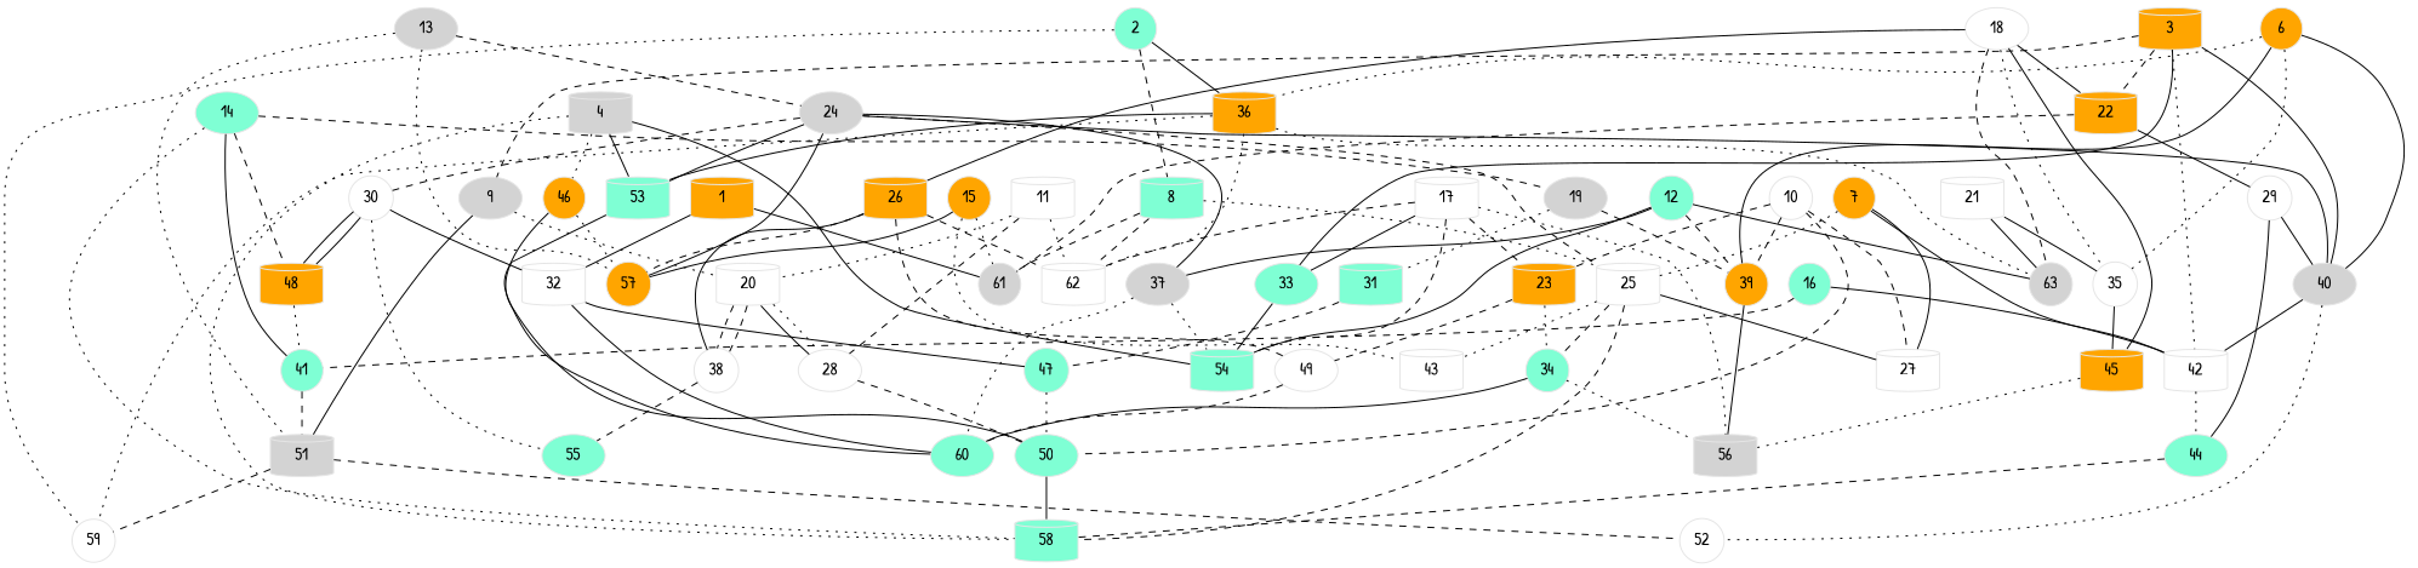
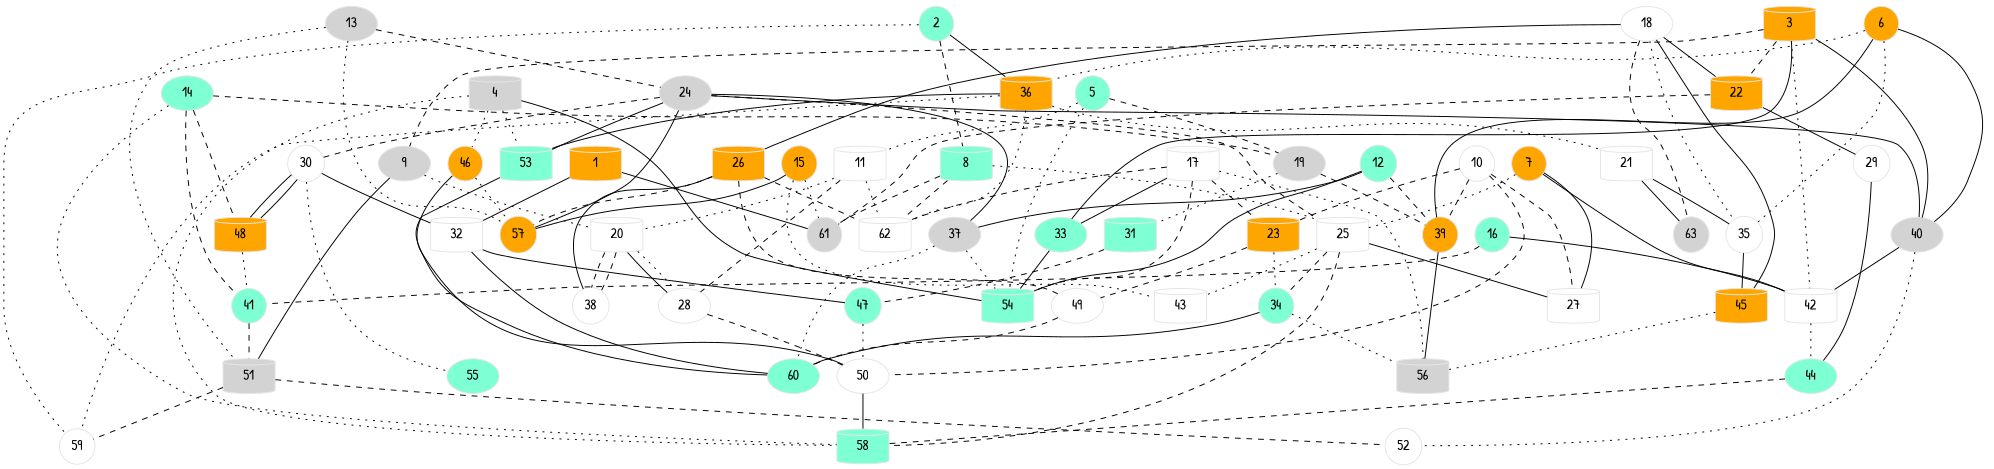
  graph {
    fontname="Patrick Hand"
    node [color=gray90 fillcolor=white fontname="Patrick Hand" shape=cylinder style=filled]
    edge [fontname="Patrick Hand" style=solid]
    1 [fillcolor=orange]
    32
    61 [fillcolor=lightgrey shape=circle]
    47 [fillcolor=aquamarine shape=circle]
    60 [fillcolor=aquamarine shape=ellipse]
    2 [fillcolor=aquamarine shape=circle]
    8 [fillcolor=aquamarine]
    36 [fillcolor=orange]
    59 [shape=circle]
    25
    62
    53 [fillcolor=aquamarine]
    63 [fillcolor=lightgrey shape=circle]
    3 [fillcolor=orange]
    9 [fillcolor=lightgrey shape=ellipse]
    22 [fillcolor=orange]
    33 [fillcolor=aquamarine shape=ellipse]
    40 [fillcolor=lightgrey shape=ellipse]
    42
    20
    51 [fillcolor=lightgrey]
    29 [shape=circle]
    54 [fillcolor=aquamarine]
    52 [shape=circle]
    44 [fillcolor=aquamarine shape=ellipse]
    4 [fillcolor=lightgrey]
    46 [fillcolor=orange shape=circle]
    58 [fillcolor=aquamarine]
-   50 [fillcolor=aquamarine shape=ellipse]
+   50 [shape=ellipse]
    57 [fillcolor=orange shape=circle]
+   5 [fillcolor=aquamarine shape=circle]
    11
    19 [fillcolor=lightgrey shape=ellipse]
    28 [shape=ellipse]
    39 [fillcolor=orange shape=circle]
    31 [fillcolor=aquamarine]
    6 [fillcolor=orange shape=circle]
    35 [shape=circle]
    45 [fillcolor=orange]
    56 [fillcolor=lightgrey]
    7 [fillcolor=orange shape=circle]
    27
    43
    34 [fillcolor=aquamarine shape=circle]
    38 [shape=circle]
    10 [shape=circle]
    23 [fillcolor=orange]
    49 [shape=ellipse]
    12 [fillcolor=aquamarine shape=circle]
    37 [fillcolor=lightgrey shape=ellipse]
    13 [fillcolor=lightgrey shape=ellipse]
    24 [fillcolor=lightgrey shape=ellipse]
    30 [shape=circle]
    14 [fillcolor=aquamarine shape=ellipse]
    41 [fillcolor=aquamarine shape=circle]
    48 [fillcolor=orange]
    15 [fillcolor=orange shape=circle]
    16 [fillcolor=aquamarine shape=circle]
    17
    18 [shape=ellipse]
    26 [fillcolor=orange]
    55 [fillcolor=aquamarine shape=ellipse]
    21
    1 -- 32
    1 -- 61
    32 -- 47
    32 -- 60
    47 -- 50 [style=dotted]
    2 -- 8 [style=dashed]
    2 -- 36
    2 -- 59 [style=dotted]
    8 -- 61 [style=dashed]
    8 -- 25 [style=dotted]
    8 -- 62 [style=dashed]
    36 -- 59 [style=dotted]
    36 -- 62 [style=dotted]
    36 -- 53
-   36 -- 63 [style=dotted]
+   36 -- 21 [style=dotted]
    25 -- 58 [style=dashed]
    25 -- 27
    25 -- 43 [style=dotted]
    25 -- 34 [style=dashed]
    53 -- 60
    3 -- 9 [style=dashed]
    3 -- 22 [style=dashed]
    3 -- 33
    3 -- 40
    3 -- 42 [style=dotted]
    9 -- 20 [style=dotted]
    9 -- 51
    22 -- 61 [style=dashed]
    22 -- 29
    33 -- 54
    40 -- 42
    40 -- 52 [style=dotted]
    42 -- 44 [style=dotted]
    20 -- 28
    20 -- 28 [style=dotted]
    20 -- 38 [style=dashed]
    20 -- 38 [style=dashed]
    51 -- 59 [style=dashed]
    51 -- 52 [style=dashed]
-   29 -- 40
    29 -- 44
    44 -- 58 [style=dashed]
-   4 -- 53
+   4 -- 53 [style=dotted]
    4 -- 54
    4 -- 46 [style=dotted]
    4 -- 58 [style=dotted]
    46 -- 50
    46 -- 57 [style=dotted]
    50 -- 58
+   5 -- 54 [style=dotted]
+   5 -- 11 [style=dotted]
+   5 -- 19 [style=dashed]
    11 -- 62 [style=dotted]
    11 -- 20 [style=dotted]
    11 -- 28 [style=dashed]
    19 -- 39 [style=dashed]
    19 -- 31 [style=dotted]
    28 -- 50 [style=dashed]
    39 -- 56
    31 -- 47 [style=dashed]
    6 -- 36 [style=dotted]
    6 -- 40
    6 -- 39
    6 -- 35 [style=dotted]
    35 -- 45
    45 -- 56 [style=dotted]
    7 -- 25 [style=dotted]
    7 -- 42
    7 -- 27
    34 -- 60
    34 -- 56 [style=dotted]
-   38 -- 55 [style=dashed]
    10 -- 50 [style=dashed]
    10 -- 39 [style=dashed]
    10 -- 27 [style=dashed]
    10 -- 23 [style=dashed]
    23 -- 34 [style=dotted]
    23 -- 49 [style=dashed]
    49 -- 60 [style=dashed]
-   12 -- 63
    12 -- 54
    12 -- 39 [style=dashed]
    12 -- 37
    37 -- 60 [style=dotted]
    37 -- 54 [style=dotted]
    13 -- 51 [style=dotted]
    13 -- 57 [style=dotted]
    13 -- 24 [style=dashed]
    24 -- 25 [style=dashed]
    24 -- 53
    24 -- 40
    24 -- 57
    24 -- 37
    24 -- 30 [style=dashed]
    30 -- 32
    30 -- 48
    30 -- 48
    30 -- 55 [style=dotted]
    14 -- 58 [style=dotted]
    14 -- 19 [style=dashed]
-   14 -- 41
+   14 -- 41 [style=dashed]
    14 -- 48 [style=dashed]
    41 -- 51 [style=dashed]
    48 -- 41 [style=dotted]
    15 -- 61 [style=dotted]
    15 -- 57
    15 -- 43 [style=dotted]
    16 -- 42
    16 -- 41 [style=dashed]
    17 -- 62 [style=dashed]
    17 -- 33
    17 -- 54 [style=dashed]
    17 -- 56 [style=dotted]
    17 -- 23 [style=dashed]
    18 -- 63 [style=dashed]
    18 -- 22
    18 -- 35 [style=dotted]
    18 -- 45
    18 -- 26
    26 -- 62 [style=dashed]
    26 -- 57 [style=dashed]
    26 -- 38
    26 -- 49 [style=dashed]
    21 -- 63
    21 -- 35
  }
